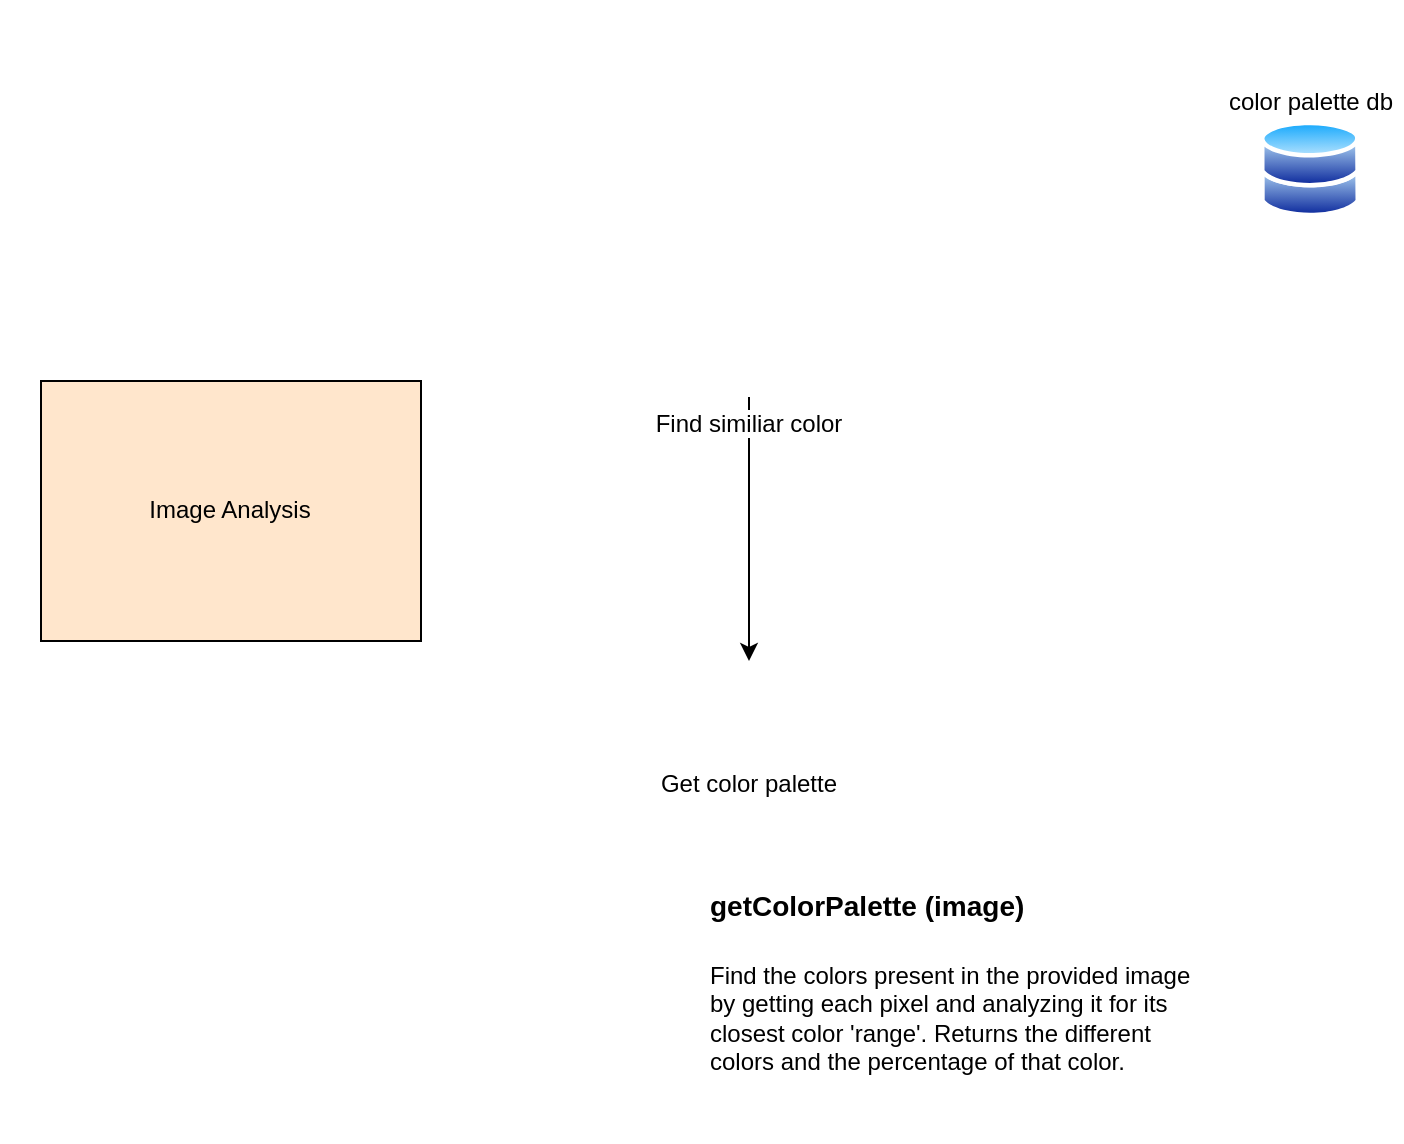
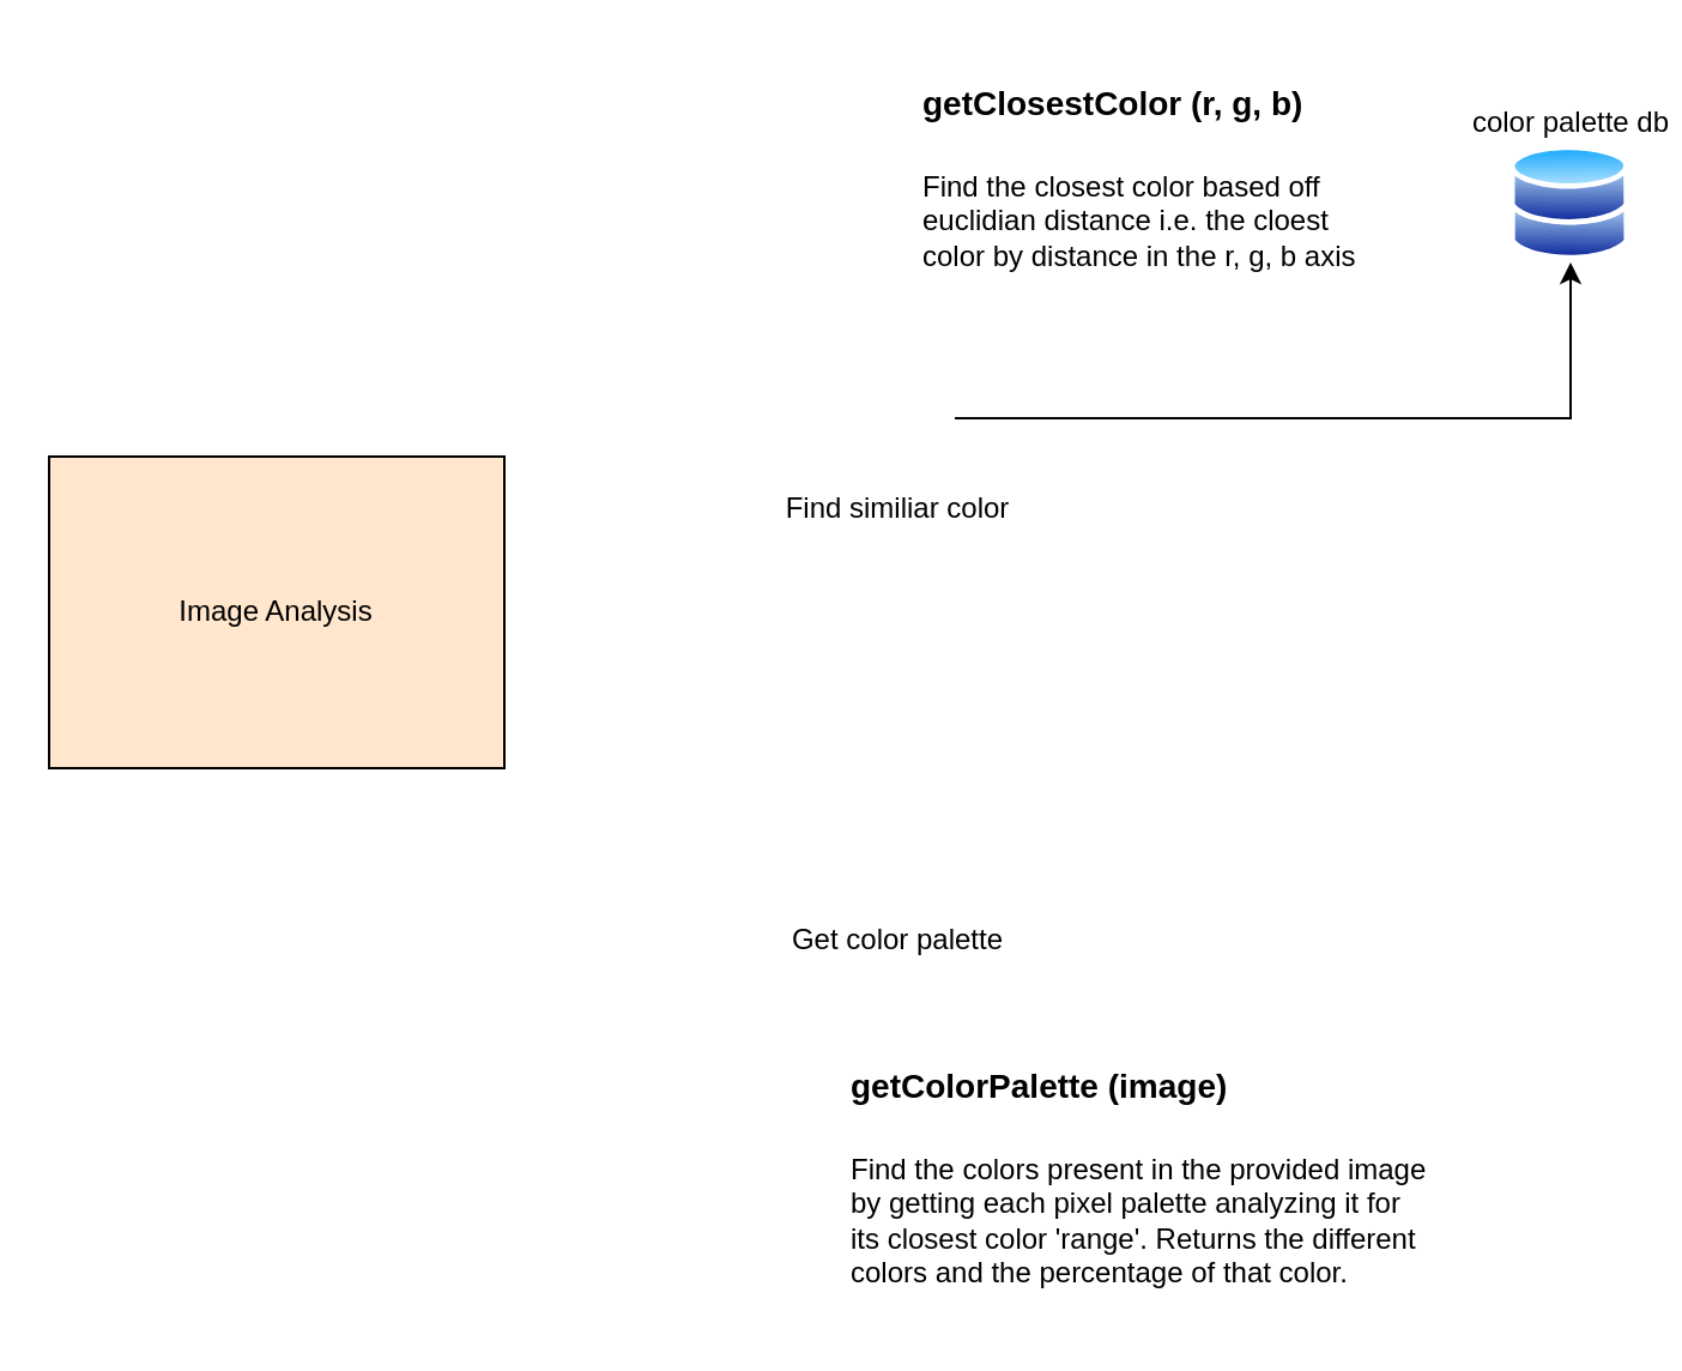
  <mxCell id="0" />
  <mxCell id="1" parent="0" />
  <mxCell id="2" value="Image Analysis" style="rounded=0;whiteSpace=wrap;html=1;fillColor=#ffe6cc;" vertex="1" parent="1"><mxGeometry x="20" y="190" width="190" height="130" as="geometry" /></mxCell>
  <mxCell id="3" value="color palette db" style="image;aspect=fixed;perimeter=ellipsePerimeter;html=1;align=center;shadow=0;dashed=0;spacingTop=3;image=img/lib/active_directory/databases.svg;labelPosition=center;verticalLabelPosition=top;verticalAlign=bottom;" vertex="1" parent="1"><mxGeometry x="630" y="60" width="50" height="49" as="geometry" /></mxCell>
- <mxCell id="4" style="edgeStyle=orthogonalEdgeStyle;rounded=0;orthogonalLoop=1;jettySize=auto;html=1;" edge="1" parent="1" source="5" target="6"><mxGeometry relative="1" as="geometry" /></mxCell>
+ <mxCell id="4" style="edgeStyle=orthogonalEdgeStyle;rounded=0;orthogonalLoop=1;jettySize=auto;html=1;entryX=0.5;entryY=1;entryDx=0;entryDy=0;" edge="1" parent="1" source="5" target="3"><mxGeometry relative="1" as="geometry" /></mxCell>
  <mxCell id="5" value="Find similiar color" style="shape=image;html=1;verticalAlign=top;verticalLabelPosition=bottom;labelBackgroundColor=#ffffff;imageAspect=0;aspect=fixed;image=https://cdn0.iconfinder.com/data/icons/phosphor-fill-vol-3/256/function-fill-128.png" vertex="1" parent="1"><mxGeometry x="350" y="150" width="48" height="48" as="geometry" /></mxCell>
  <mxCell id="6" value="Get color palette" style="shape=image;html=1;verticalAlign=top;verticalLabelPosition=bottom;labelBackgroundColor=#ffffff;imageAspect=0;aspect=fixed;image=https://cdn0.iconfinder.com/data/icons/phosphor-fill-vol-3/256/function-fill-128.png" vertex="1" parent="1"><mxGeometry x="350" y="330" width="48" height="48" as="geometry" /></mxCell>
- <mxCell id="8" value="&lt;h1&gt;&lt;font style=&quot;font-size: 14px;&quot;&gt;getColorPalette (image)&lt;/font&gt;&lt;/h1&gt;&lt;p&gt;Find the colors present in the provided image by getting each pixel and analyzing it for its closest color 'range'. Returns the different colors and the percentage of that color.&amp;nbsp;&lt;/p&gt;" style="text;html=1;strokeColor=none;fillColor=none;spacing=5;spacingTop=-20;whiteSpace=wrap;overflow=hidden;rounded=0;" vertex="1" parent="1"><mxGeometry x="350" y="430" width="250" height="120" as="geometry" /></mxCell>
+ <mxCell id="7" value="&lt;h1&gt;&lt;font style=&quot;font-size: 14px;&quot;&gt;getClosestColor (r, g, b)&lt;/font&gt;&lt;/h1&gt;&lt;p&gt;Find the closest color based off euclidian distance i.e. the cloest color by distance in the r, g, b axis&lt;/p&gt;" style="text;html=1;strokeColor=none;fillColor=none;spacing=5;spacingTop=-20;whiteSpace=wrap;overflow=hidden;rounded=0;" vertex="1" parent="1"><mxGeometry x="380" y="20" width="190" height="120" as="geometry" /></mxCell>
+ <mxCell id="8" value="&lt;h1&gt;&lt;font style=&quot;font-size: 14px;&quot;&gt;getColorPalette (image)&lt;/font&gt;&lt;/h1&gt;&lt;p&gt;Find the colors present in the provided image by getting each pixel palette analyzing it for its closest color 'range'. Returns the different colors and the percentage of that color.&amp;nbsp;&lt;/p&gt;" style="text;html=1;strokeColor=none;fillColor=none;spacing=5;spacingTop=-20;whiteSpace=wrap;overflow=hidden;rounded=0;" vertex="1" parent="1"><mxGeometry x="350" y="430" width="250" height="120" as="geometry" /></mxCell>
